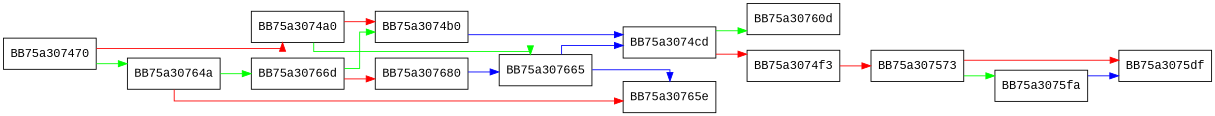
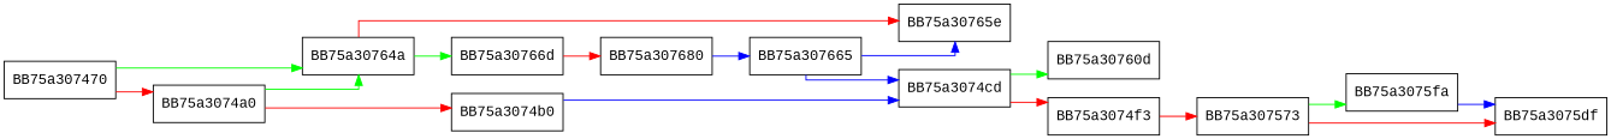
  digraph {
    fontname="Liberation Mono"
    rankdir=LR
    splines=ortho
    node [fontname="Liberation Mono" shape=box]
    edge [color=red fontname="Liberation Mono"]
    BB75a307470
    BB75a30764a
    BB75a3074a0
    BB75a30766d
    BB75a30765e
    BB75a3074b0
    BB75a307680
    BB75a3074cd
    BB75a30760d
    BB75a3074f3
    BB75a307573
    BB75a3075fa
    BB75a3075df
    BB75a307665
    BB75a307470 -> BB75a30764a [color=green]
    BB75a307470 -> BB75a3074a0
    BB75a30764a -> BB75a30766d [color=green]
    BB75a30764a -> BB75a30765e
-   BB75a3074a0 -> BB75a307665 [color=green]
+   BB75a3074a0 -> BB75a30764a [color=green]
    BB75a3074a0 -> BB75a3074b0
-   BB75a30766d -> BB75a3074b0 [color=green]
    BB75a30766d -> BB75a307680
    BB75a3074b0 -> BB75a3074cd [color=blue]
    BB75a307680 -> BB75a307665 [color=blue]
    BB75a3074cd -> BB75a30760d [color=green]
    BB75a3074cd -> BB75a3074f3
    BB75a3074f3 -> BB75a307573
    BB75a307573 -> BB75a3075fa [color=green]
    BB75a307573 -> BB75a3075df
    BB75a3075fa -> BB75a3075df [color=blue]
    BB75a307665 -> BB75a30765e [color=blue]
    BB75a307665 -> BB75a3074cd [color=blue]
  }
